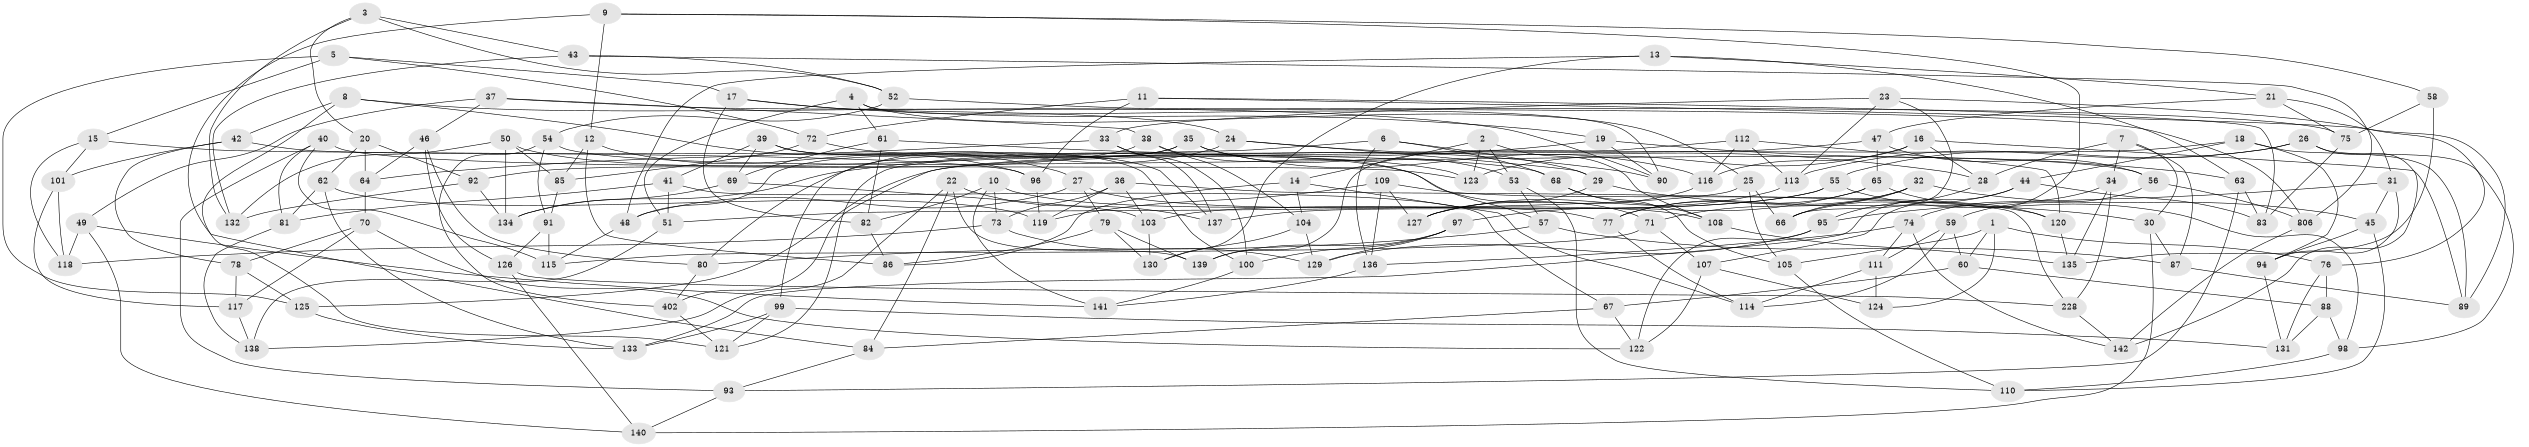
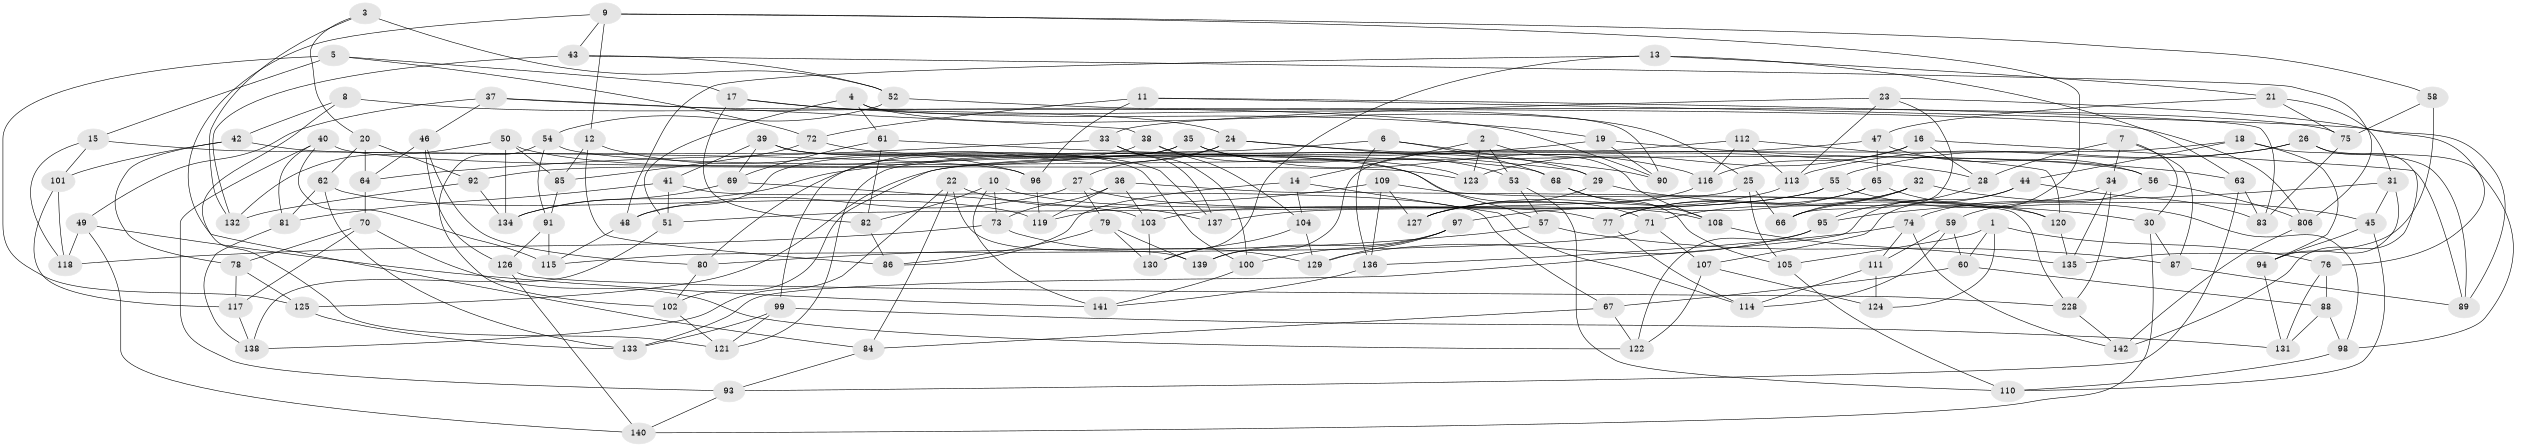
  graph {
    node [color=gray90 style=filled]
    1
    60
    76
    105
    124
    67
    88
    131
    110
    2
    14
    53
    108
    123
    86
    104
    114
    57
    135
    3
    20
    43
    52
    132
    62
    64
    92
    n28 [label=806]
    75
    54
    4
    25
    51
    61
    90
    66
    138
    82
    69
    5
    15
    17
    72
    125
    96
    101
    118
    19
    24
    85
    133
    6
    29
    68
    121
    136
    30
    127
    141
    7
    28
    34
    87
    95
    140
    74
    n67 [label=228]
    89
    8
    27
    42
    48
    79
    78
    9
    12
    58
    84
    107
    93
    122
    10
    73
    77
    129
    11
    83
    119
    91
    13
    21
    63
    130
    31
    47
    115
    117
    16
    116
    134
    80
    18
    44
    94
    81
    70
    45
    56
    65
-   102 [label=402]
+   102
    22
    137
    139
    23
    33
    113
    100
    26
    55
    98
    142
    103
    32
    71
    111
    35
    99
    36
    37
    38
    46
    49
    126
    39
    41
    40
    59
    97
    120
    50
    109
    112
    1 -- 60
    1 -- 76
    1 -- 105
    1 -- 124
    60 -- 67
    60 -- 88
    76 -- 88
    76 -- 131
    105 -- 110
    67 -- 84
    67 -- 122
    88 -- 131
    88 -- 98
    2 -- 14
    2 -- 53
    2 -- 108
    2 -- 123
    14 -- 86
    14 -- 104
    14 -- 114
    53 -- 110
    53 -- 57
    108 -- 135
    104 -- 129
    104 -- 130
    57 -- 87
    57 -- 80
    3 -- 20
-   3 -- 43
+   9 -- 43
    3 -- 52
    3 -- 132
    20 -- 62
    20 -- 64
    20 -- 92
    43 -- 52
    43 -- 132
    43 -- n28
    52 -- 75
    52 -- 54
    62 -- 133
    62 -- 119
    62 -- 81
    64 -- 70
    92 -- 132
    92 -- 134
    n28 -- 142
    75 -- 83
    54 -- 91
    54 -- 56
    54 -- 102
    4 -- 25
    4 -- 51
    4 -- 61
    4 -- 90
    25 -- 105
    25 -- 51
    25 -- 66
    51 -- 138
    61 -- 90
    61 -- 82
    61 -- 69
    82 -- 86
    69 -- 134
    69 -- 103
    5 -- 15
    5 -- 17
    5 -- 72
    5 -- 125
    15 -- 96
    15 -- 101
    15 -- 118
    17 -- 82
    17 -- 19
    17 -- 24
    72 -- 123
    72 -- 85
    125 -- 133
    96 -- 119
    101 -- 118
    101 -- 117
    19 -- 90
    19 -- 63
    19 -- 134
    24 -- 29
    24 -- 28
    24 -- 80
    85 -- 91
    6 -- 29
    6 -- 68
    6 -- 121
    6 -- 136
    29 -- 30
    29 -- 127
    68 -- 105
    68 -- 108
    136 -- 141
    30 -- 87
    30 -- 140
    7 -- 30
    7 -- 28
    7 -- 34
    7 -- 87
    28 -- 95
    34 -- 135
    34 -- 74
    34 -- n67
    87 -- 89
    95 -- 122
    95 -- 129
    74 -- 136
    74 -- 142
    74 -- 111
    n67 -- 142
    8 -- 90
    8 -- 121
-   8 -- 27
+   24 -- 27
    8 -- 42
    27 -- 108
    27 -- 48
    27 -- 79
    42 -- 101
    42 -- 68
    42 -- 78
    48 -- 115
    79 -- 86
    79 -- 130
    79 -- 139
    78 -- 125
    78 -- 117
    9 -- 12
    9 -- 58
    9 -- 84
    9 -- 107
    12 -- 86
    12 -- 96
    12 -- 85
    58 -- 135
    58 -- 75
    84 -- 93
    107 -- 124
    107 -- 122
    93 -- 140
    10 -- 82
    10 -- 141
    10 -- 73
    10 -- 77
    73 -- 118
    73 -- 129
    77 -- 114
    11 -- 72
    11 -- 96
    11 -- 89
    11 -- 83
    91 -- 115
    91 -- 126
    13 -- 48
    13 -- 21
    13 -- 63
    13 -- 130
    21 -- 75
    21 -- 31
    21 -- 47
    63 -- 93
    63 -- 83
    31 -- 95
    31 -- 94
    31 -- 45
    47 -- 56
    47 -- 65
    47 -- 102
    117 -- 138
    16 -- 123
    16 -- 28
    16 -- 89
    16 -- 116
    116 -- 127
    80 -- 102
    18 -- 125
    18 -- 89
    18 -- 44
    18 -- 94
    44 -- 66
    44 -- 133
    44 -- 83
    94 -- 131
    81 -- 138
    70 -- 78
    70 -- 122
    70 -- 117
    45 -- 110
    45 -- 94
    56 -- n28
    56 -- 59
    65 -- 77
    65 -- 97
    65 -- 120
    102 -- 121
    22 -- 138
    22 -- 84
    22 -- 137
    22 -- 139
    23 -- 76
    23 -- 66
    23 -- 33
    23 -- 113
    33 -- 64
    33 -- 137
    33 -- 100
    113 -- 127
    100 -- 141
    26 -- 113
    26 -- 55
    26 -- 98
    26 -- 142
    55 -- 137
    55 -- 98
    55 -- 103
    98 -- 110
    103 -- 130
    32 -- 66
    32 -- 77
    32 -- 45
    32 -- 71
    71 -- 107
    71 -- 115
    111 -- 124
    111 -- 114
    35 -- 53
    35 -- 48
    35 -- 116
    35 -- 99
    99 -- 131
    99 -- 133
    99 -- 121
    36 -- n67
    36 -- 73
    36 -- 119
    36 -- 103
    37 -- n28
    37 -- 38
    37 -- 46
    37 -- 49
    38 -- 104
    38 -- 57
    38 -- 92
    46 -- 64
    46 -- 80
    46 -- 126
    49 -- 118
    49 -- 141
    49 -- 140
    126 -- 140
    126 -- n67
    39 -- 69
    39 -- 137
    39 -- 100
    39 -- 41
    41 -- 67
    41 -- 51
    41 -- 81
    40 -- 123
    40 -- 93
    40 -- 115
    40 -- 81
    59 -- 60
    59 -- 114
    59 -- 111
    97 -- 129
    97 -- 139
    97 -- 100
    120 -- 135
    50 -- 132
    50 -- 85
    50 -- 134
    50 -- 71
    109 -- 136
    109 -- 127
    109 -- 119
    109 -- 120
    112 -- 116
    112 -- 139
    112 -- 113
    112 -- 120
  }
